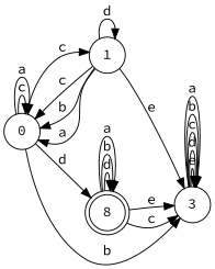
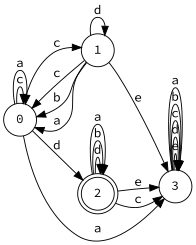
  digraph {
    fontname="Source Code Pro"
    rankdir=LR
    node [fontname="Source Code Pro" shape=circle]
    edge [fontname="Source Code Pro"]
    n1 [label=0]
    n2 [label=1]
-   n3 [label=8 shape=doublecircle]
+   n3 [label=2 shape=doublecircle]
    n4 [label=3]
    n1 -> n1 [label=c]
    n1 -> n1 [label=a]
    n1 -> n2 [label=c]
    n1 -> n3 [label=d]
-   n1 -> n4 [label=b]
+   n1 -> n4 [label=a]
    n2 -> n1 [label=c]
    n2 -> n1 [label=b]
    n2 -> n1 [label=a]
    n2 -> n2 [label=d]
    n2 -> n4 [label=e]
    n3 -> n3 [label=d]
    n3 -> n3 [label=b]
    n3 -> n3 [label=a]
    n3 -> n4 [label=e]
    n3 -> n4 [label=c]
    n4 -> n4 [label=e]
    n4 -> n4 [label=d]
    n4 -> n4 [label=c]
    n4 -> n4 [label=b]
    n4 -> n4 [label=a]
  }
